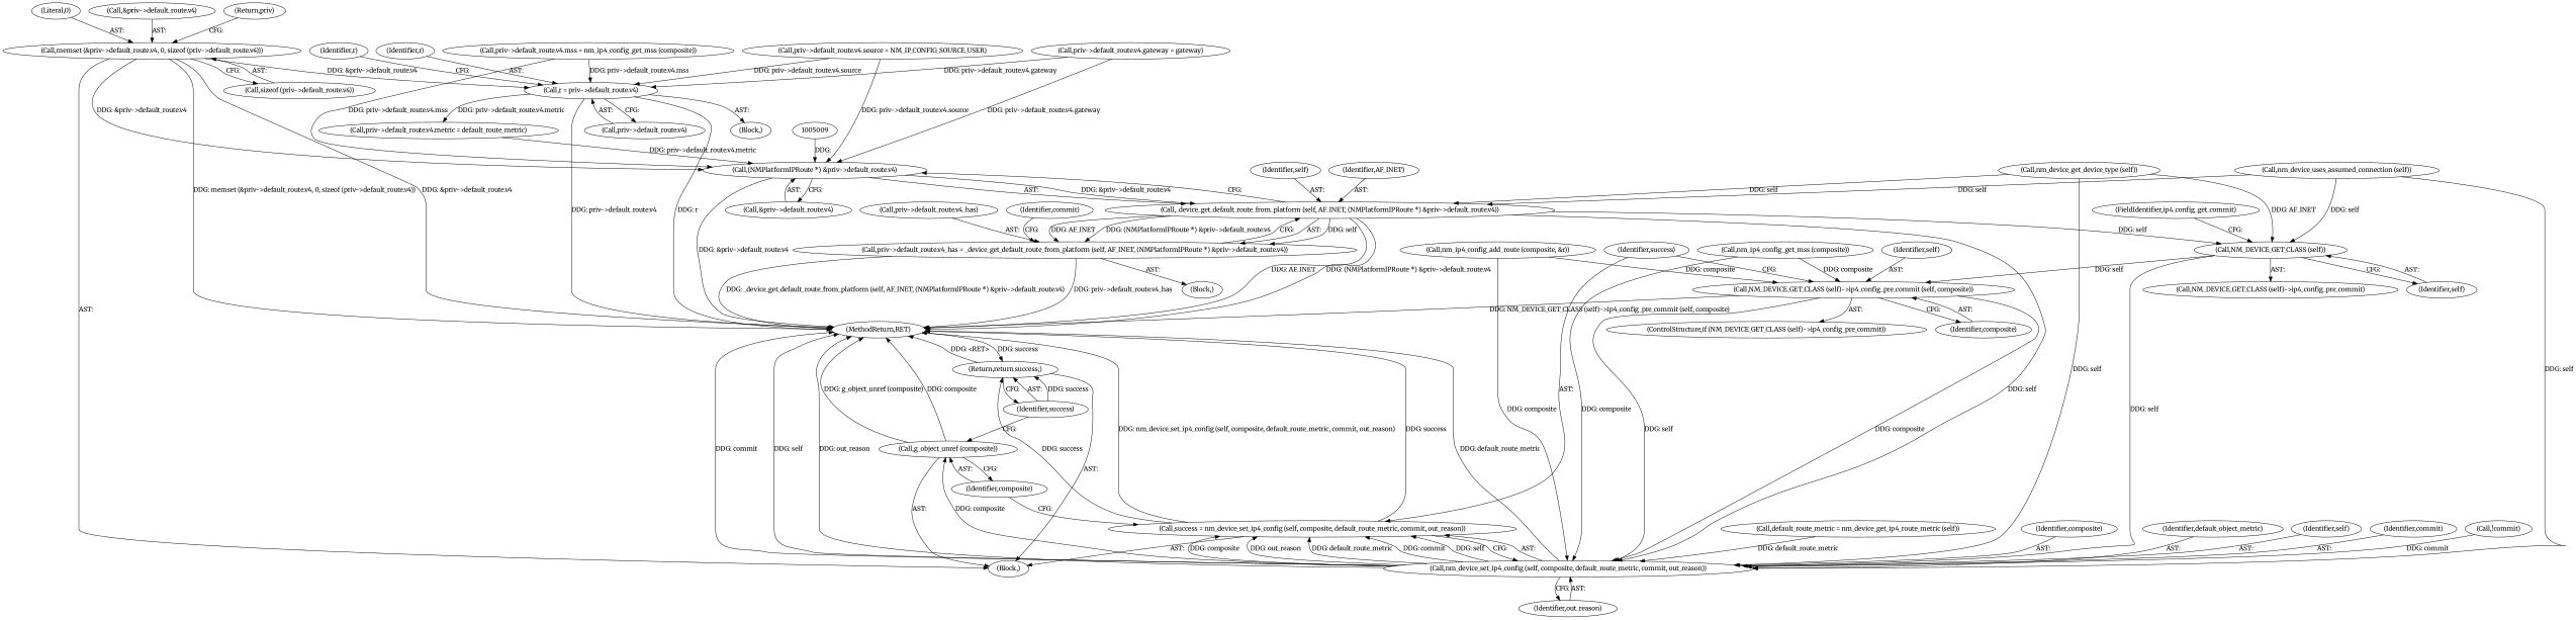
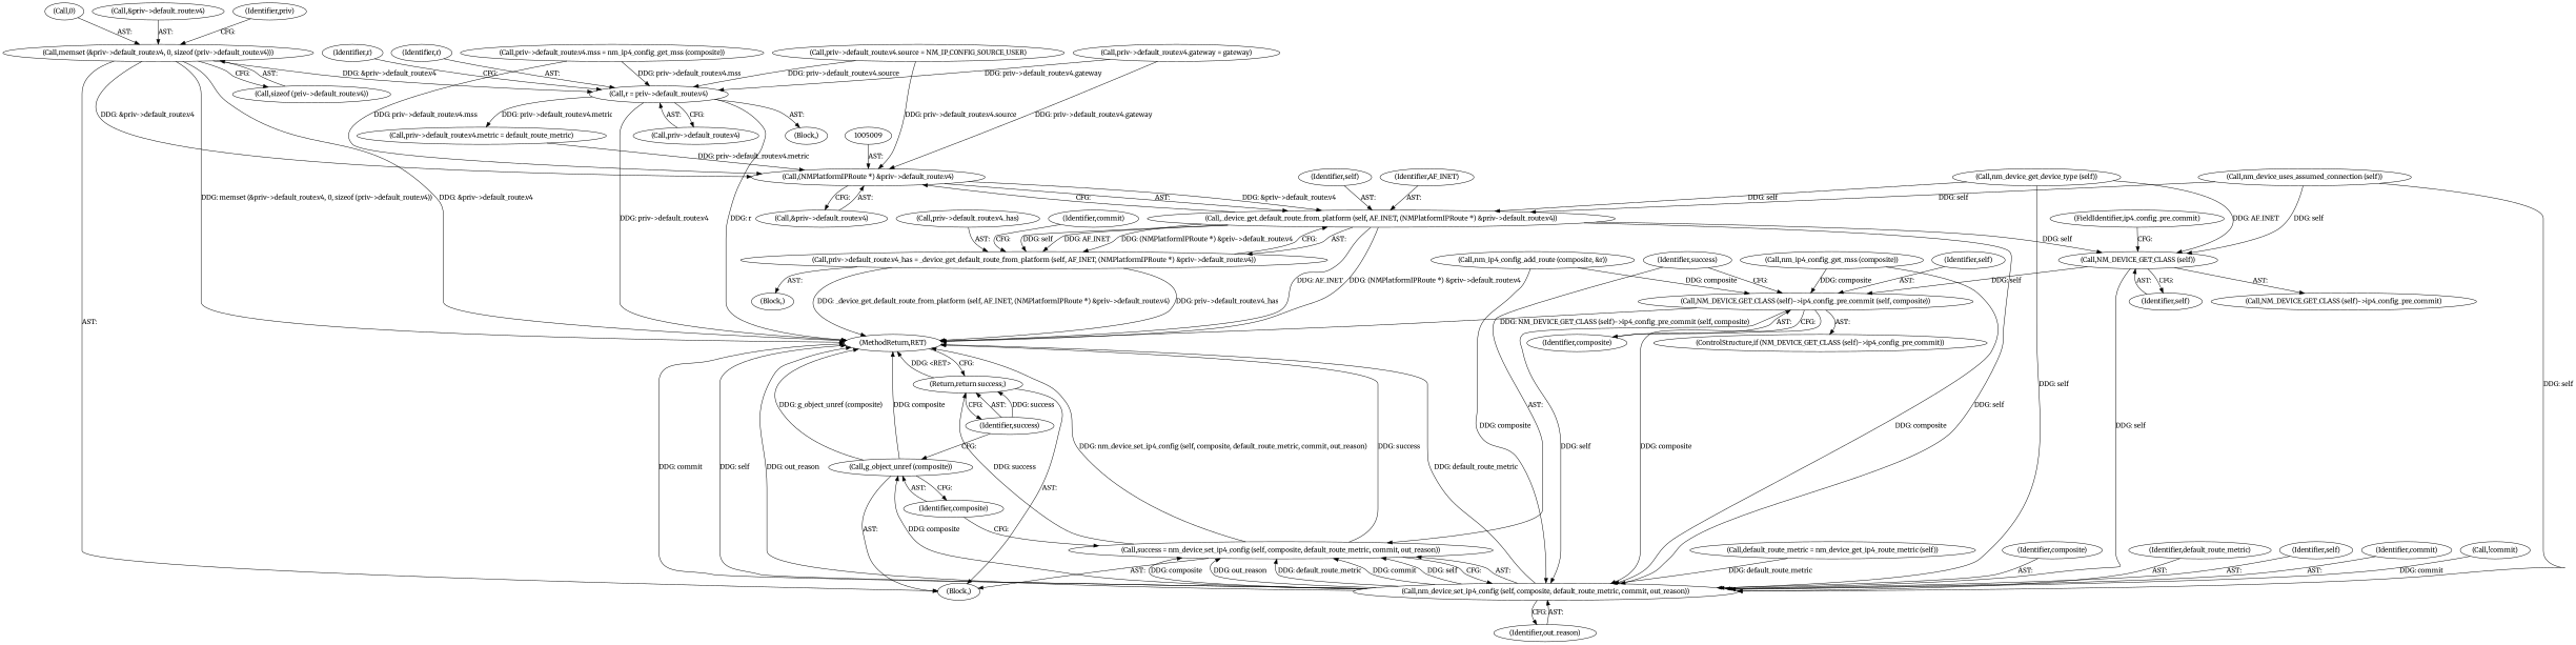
  digraph {
    fontname=Merriweather
    node [fontname=Merriweather]
    edge [fontname=Merriweather]
    n1 [label="(Call,memset (&priv->default_route.v4, 0, sizeof (priv->default_route.v4)))"]
    n2 [label="(Call,r = priv->default_route.v4)"]
    n3 [label="(Call,(NMPlatformIPRoute *) &priv->default_route.v4)"]
    n4 [label="(Call,sizeof (priv->default_route.v4))"]
    n5 [label="(Block,)"]
    n6 [label="(MethodReturn,RET)"]
    n7 [label="(Block,)"]
    n8 [label="(Call,priv->default_route.v4)"]
    n9 [label="(Call,priv->default_route.v4.metric = default_route_metric)"]
    n10 [label="(Call,_device_get_default_route_from_platform (self, AF_INET, (NMPlatformIPRoute *) &priv->default_route.v4))"]
    n11 [label="(Call,&priv->default_route.v4)"]
    n12 [label="(Return,return success;)"]
    n13 [label="(Call,priv->default_route.v4_has = _device_get_default_route_from_platform (self, AF_INET, (NMPlatformIPRoute *) &priv->default_route.v4))"]
    n14 [label="(Call,NM_DEVICE_GET_CLASS (self))"]
    n15 [label="(Call,nm_device_set_ip4_config (self, composite, default_route_metric, commit, out_reason))"]
    n16 [label="(Block,)"]
    n17 [label="(Call,NM_DEVICE_GET_CLASS (self)->ip4_config_pre_commit (self, composite))"]
    n18 [label="(Call,NM_DEVICE_GET_CLASS (self)->ip4_config_pre_commit)"]
    n19 [label="(Identifier,self)"]
    n20 [label="(Call,success = nm_device_set_ip4_config (self, composite, default_route_metric, commit, out_reason))"]
    n21 [label="(Call,g_object_unref (composite))"]
    n22 [label="(Identifier,out_reason)"]
    n23 [label="(ControlStructure,if (NM_DEVICE_GET_CLASS (self)->ip4_config_pre_commit))"]
    n24 [label="(Identifier,composite)"]
    n25 [label="(Identifier,composite)"]
    n26 [label="(Identifier,success)"]
    n27 [label="(Identifier,r)"]
    n28 [label="(Call,nm_ip4_config_add_route (composite, &r))"]
    n29 [label="(Call,default_route_metric = nm_device_get_ip4_route_metric (self))"]
    n30 [label="(Identifier,r)"]
    n31 [label="(Call,priv->default_route.v4.mss = nm_ip4_config_get_mss (composite))"]
    n32 [label="(Identifier,self)"]
    n33 [label="(Call,nm_device_get_device_type (self))"]
    n34 [label="(Identifier,success)"]
    n35 [label="(Identifier,composite)"]
    n36 [label="(Call,nm_ip4_config_get_mss (composite))"]
    n37 [label="(Call,priv->default_route.v4.source = NM_IP_CONFIG_SOURCE_USER)"]
-   n38 [label="(Literal,0)"]
+   n38 [label="(Call,0)"]
    n39 [label="(Identifier,self)"]
-   n40 [label="(Identifier,default_object_metric)"]
+   n40 [label="(Identifier,default_route_metric)"]
    n41 [label="(Call,priv->default_route.v4_has)"]
    n42 [label="(Identifier,self)"]
    n43 [label="(Identifier,commit)"]
    n44 [label="(Identifier,AF_INET)"]
    n45 [label="(Call,!commit)"]
    n46 [label="(Call,priv->default_route.v4.gateway = gateway)"]
    n47 [label="(Call,&priv->default_route.v4)"]
    n48 [label="(Call,nm_device_uses_assumed_connection (self))"]
-   n49 [label="(Return,priv)"]
+   n49 [label="(Identifier,priv)"]
    n50 [label="(Identifier,commit)"]
-   n51 [label="(FieldIdentifier,ip4_config_get_commit)"]
+   n51 [label="(FieldIdentifier,ip4_config_pre_commit)"]
    1005009
    n1 -> n2 [label="DDG: &priv->default_route.v4"]
    n1 -> n3 [label="DDG: &priv->default_route.v4"]
    n1 -> n4 [label="CFG: "]
    n1 -> n5 [label="AST: "]
    n1 -> n6 [label="DDG: memset (&priv->default_route.v4, 0, sizeof (priv->default_route.v4))"]
    n1 -> n6 [label="DDG: &priv->default_route.v4"]
    n2 -> n6 [label="DDG: priv->default_route.v4"]
    n2 -> n6 [label="DDG: r"]
    n2 -> n7 [label="AST: "]
    n2 -> n8 [label="CFG: "]
    n2 -> n9 [label="DDG: priv->default_route.v4.metric"]
-   n3 -> n6 [label="DDG: &priv->default_route.v4"]
    n3 -> n10 [label="AST: "]
    n3 -> n10 [label="DDG: &priv->default_route.v4"]
    n3 -> n11 [label="CFG: "]
    n4 -> n1 [label="AST: "]
-   n6 -> n12 [label="DDG: success"]
+   n6 -> n12 [label="CFG: "]
    n8 -> n2 [label="AST: "]
    n9 -> n3 [label="DDG: priv->default_route.v4.metric"]
    n10 -> n3 [label="CFG: "]
    n10 -> n6 [label="DDG: AF_INET"]
    n10 -> n6 [label="DDG: (NMPlatformIPRoute *) &priv->default_route.v4"]
    n10 -> n13 [label="AST: "]
    n10 -> n13 [label="DDG: self"]
    n10 -> n13 [label="DDG: AF_INET"]
    n10 -> n13 [label="DDG: (NMPlatformIPRoute *) &priv->default_route.v4"]
    n10 -> n14 [label="DDG: self"]
    n10 -> n15 [label="DDG: self"]
    n11 -> n3 [label="AST: "]
    n12 -> n5 [label="AST: "]
    n12 -> n6 [label="DDG: <RET>"]
    n12 -> n26 [label="CFG: "]
    n13 -> n6 [label="DDG: _device_get_default_route_from_platform (self, AF_INET, (NMPlatformIPRoute *) &priv->default_route.v4)"]
    n13 -> n6 [label="DDG: priv->default_route.v4_has"]
    n13 -> n10 [label="CFG: "]
    n13 -> n16 [label="AST: "]
    n14 -> n15 [label="DDG: self"]
    n14 -> n17 [label="DDG: self"]
    n14 -> n18 [label="AST: "]
    n14 -> n19 [label="CFG: "]
    n15 -> n6 [label="DDG: default_route_metric"]
    n15 -> n6 [label="DDG: commit"]
    n15 -> n6 [label="DDG: self"]
    n15 -> n6 [label="DDG: out_reason"]
    n15 -> n20 [label="AST: "]
    n15 -> n20 [label="DDG: composite"]
    n15 -> n20 [label="DDG: out_reason"]
    n15 -> n20 [label="DDG: default_route_metric"]
    n15 -> n20 [label="DDG: commit"]
    n15 -> n20 [label="DDG: self"]
    n15 -> n21 [label="DDG: composite"]
    n15 -> n22 [label="CFG: "]
    n17 -> n6 [label="DDG: NM_DEVICE_GET_CLASS (self)->ip4_config_pre_commit (self, composite)"]
    n17 -> n15 [label="DDG: self"]
    n17 -> n15 [label="DDG: composite"]
    n17 -> n23 [label="AST: "]
    n17 -> n24 [label="CFG: "]
    n19 -> n14 [label="AST: "]
    n20 -> n5 [label="AST: "]
    n20 -> n6 [label="DDG: nm_device_set_ip4_config (self, composite, default_route_metric, commit, out_reason)"]
    n20 -> n6 [label="DDG: success"]
    n20 -> n12 [label="DDG: success"]
    n20 -> n15 [label="CFG: "]
    n21 -> n5 [label="AST: "]
    n21 -> n6 [label="DDG: g_object_unref (composite)"]
    n21 -> n6 [label="DDG: composite"]
    n21 -> n25 [label="CFG: "]
    n22 -> n15 [label="AST: "]
    n24 -> n17 [label="AST: "]
    n25 -> n20 [label="CFG: "]
    n25 -> n21 [label="AST: "]
    n26 -> n12 [label="AST: "]
    n26 -> n12 [label="DDG: success"]
    n26 -> n21 [label="CFG: "]
    n27 -> n2 [label="CFG: "]
    n28 -> n15 [label="DDG: composite"]
    n28 -> n17 [label="DDG: composite"]
    n29 -> n15 [label="DDG: default_route_metric"]
    n30 -> n2 [label="AST: "]
    n31 -> n2 [label="DDG: priv->default_route.v4.mss"]
    n31 -> n3 [label="DDG: priv->default_route.v4.mss"]
    n32 -> n10 [label="AST: "]
    n33 -> n10 [label="DDG: self"]
    n33 -> n14 [label="DDG: AF_INET"]
    n33 -> n15 [label="DDG: self"]
    n34 -> n17 [label="CFG: "]
    n34 -> n20 [label="AST: "]
    n35 -> n15 [label="AST: "]
    n36 -> n15 [label="DDG: composite"]
    n36 -> n17 [label="DDG: composite"]
    n37 -> n2 [label="DDG: priv->default_route.v4.source"]
    n37 -> n3 [label="DDG: priv->default_route.v4.source"]
    n38 -> n1 [label="AST: "]
    n39 -> n17 [label="AST: "]
    n40 -> n15 [label="AST: "]
    n41 -> n13 [label="AST: "]
    n42 -> n15 [label="AST: "]
    n43 -> n15 [label="AST: "]
    n44 -> n10 [label="AST: "]
    n45 -> n15 [label="DDG: commit"]
    n46 -> n2 [label="DDG: priv->default_route.v4.gateway"]
    n46 -> n3 [label="DDG: priv->default_route.v4.gateway"]
    n47 -> n1 [label="AST: "]
    n48 -> n10 [label="DDG: self"]
    n48 -> n14 [label="DDG: self"]
    n48 -> n15 [label="DDG: self"]
    n49 -> n1 [label="CFG: "]
    n50 -> n13 [label="CFG: "]
    n51 -> n14 [label="CFG: "]
-   1005009 -> n3 [label="DDG: "]
+   1005009 -> n3 [label="AST: "]
  }
